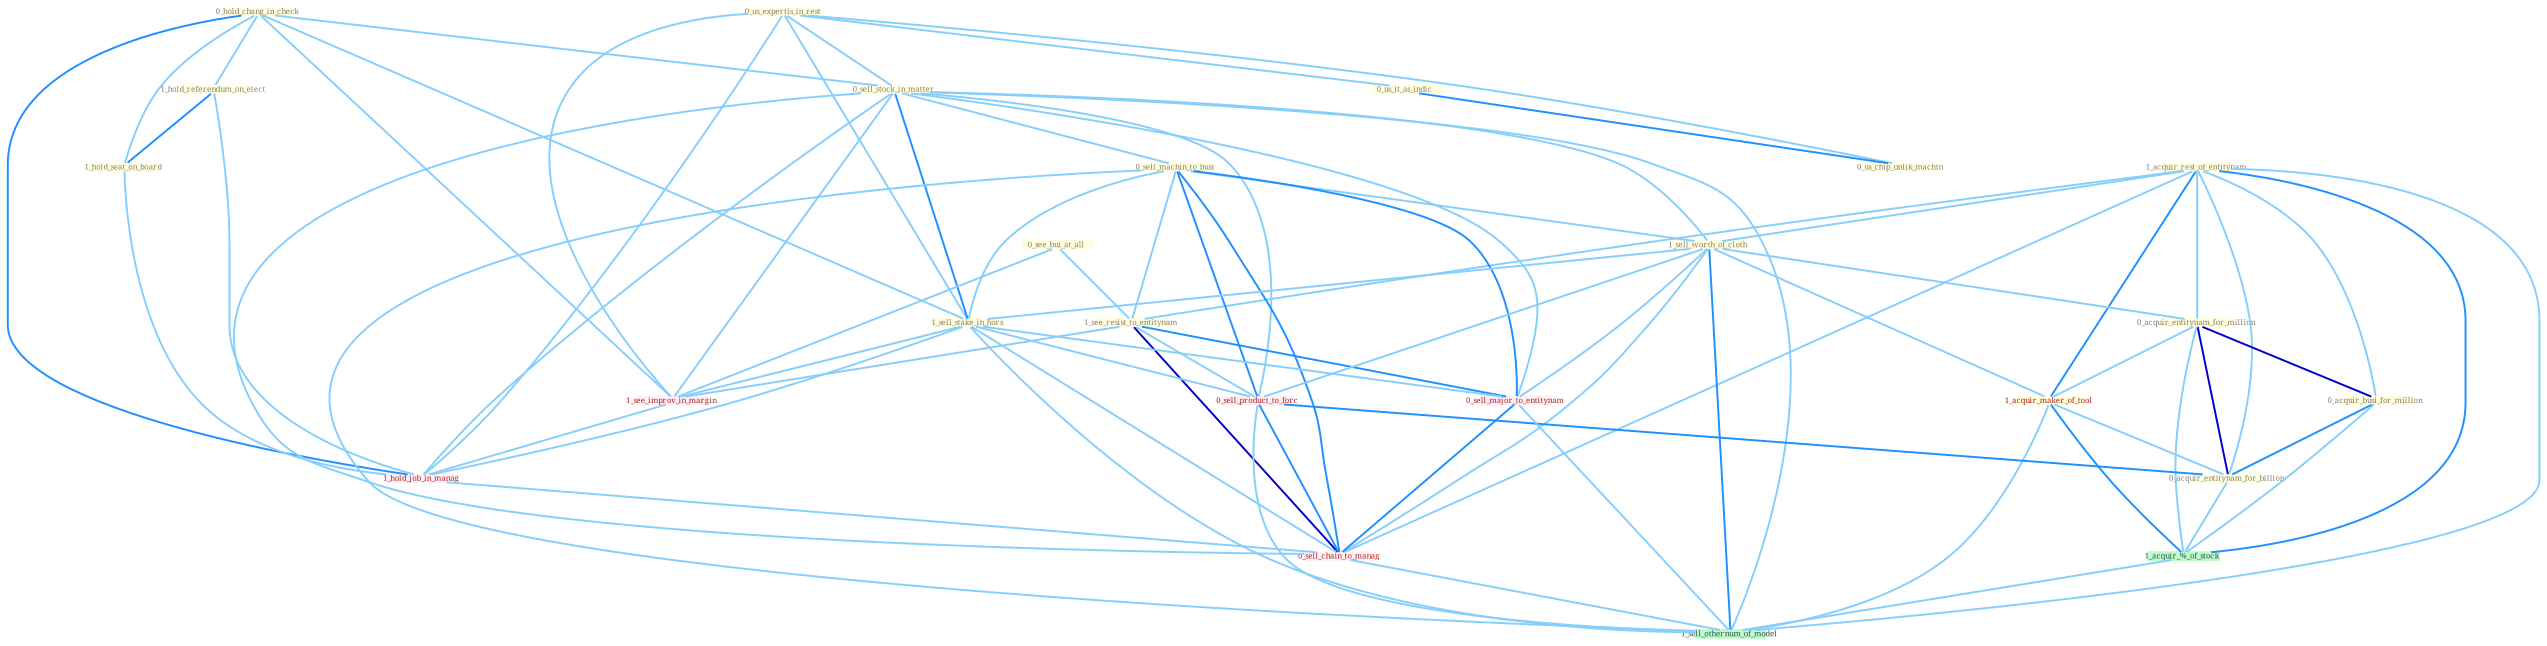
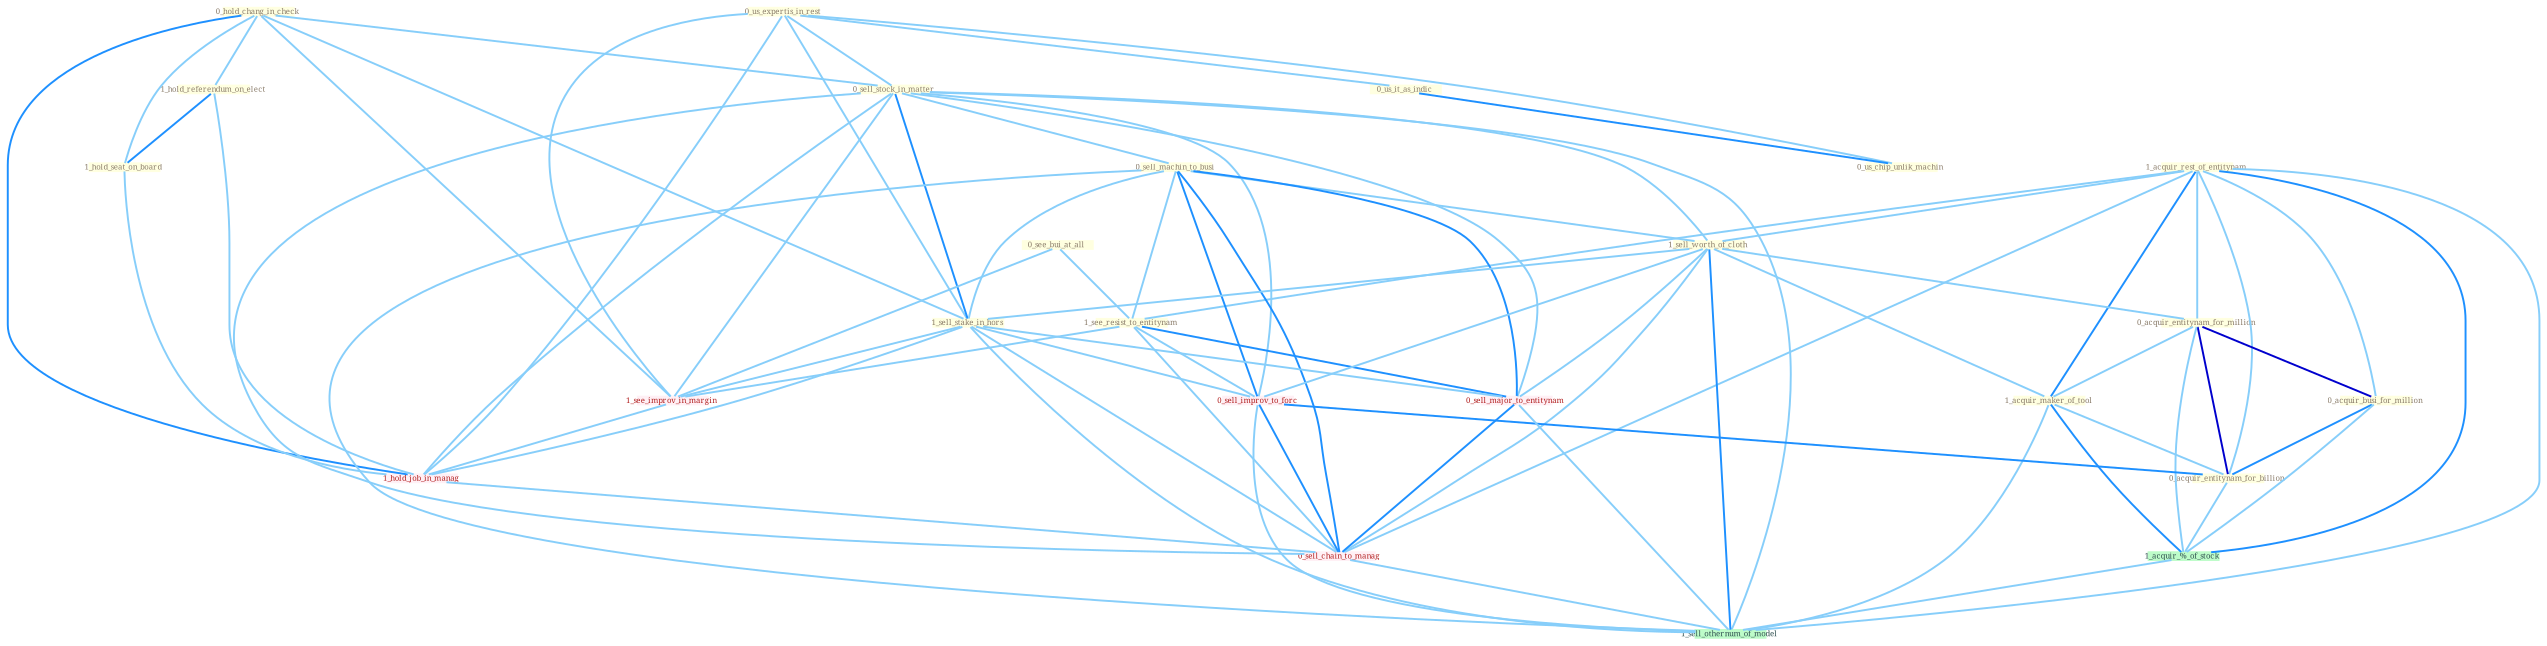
  graph {
    fontname="Noto Serif"
    node [color="#ffffe0" fixedsize=true fontcolor="#8b7d6b" fontname="Noto Serif" fontsize=4 shape=polygon style=filled]
    edge [color="#87cefa" fontname="Noto Serif" w=1]
    "0_hold_chang_in_check " [height=.06 width=.5]
    "0_us_expertis_in_rest " [height=.06 width=.5]
    "1_acquir_rest_of_entitynam " [height=.06 width=.5]
    "0_sell_stock_in_matter " [height=.06 width=.5]
    "0_sell_machin_to_busi " [height=.06 width=.5]
    "0_acquir_entitynam_for_million " [height=.06 width=.5]
    "1_hold_referendum_on_elect " [height=.06 width=.5]
    "0_us_it_as_indic " [height=.06 width=.5]
    "0_see_bui_at_all " [height=.06 width=.5]
    "1_see_resist_to_entitynam " [height=.06 width=.5]
    "0_acquir_busi_for_million " [height=.06 width=.5]
    "1_hold_seat_on_board " [height=.06 width=.5]
-   "1_acquir_maker_of_tool " [fontcolor="#b22222" height=.06 width=.5]
+   "1_acquir_maker_of_tool " [height=.06 width=.5]
    "0_us_chip_unlik_machin " [height=.06 width=.5]
    "1_sell_worth_of_cloth " [height=.06 width=.5]
    "0_acquir_entitynam_for_billion " [height=.06 width=.5]
    "1_sell_stake_in_hors " [height=.06 width=.5]
    "1_see_improv_in_margin " [color="#fff0f5" fontcolor="#b22222" height=.06 width=.5]
    "1_hold_job_in_manag " [color="#fff0f5" fontcolor="#b22222" height=.06 width=.5]
-   "0_sell_product_to_forc " [color="#fff0f5" fontcolor="#b22222" height=.06 width=.5]
+   "0_sell_product_to_forc " [color="#fff0f5" fontcolor="#b22222" height=.06 width=.5 label="0_sell_improv_to_forc"]
    "0_sell_major_to_entitynam " [color="#fff0f5" fontcolor="#b22222" height=.06 width=.5]
    "0_sell_chain_to_manag " [color="#fff0f5" fontcolor="#b22222" height=.06 width=.5]
    "1_acquir_%_of_stock " [color="#BDFCC9" fontcolor="#2f4f4f" height=.06 width=.5]
    "1_sell_othernum_of_model " [color="#BDFCC9" fontcolor="#2f4f4f" height=.06 width=.5]
    subgraph sub_1 {
      "0_hold_chang_in_check "
      "0_us_expertis_in_rest "
      "1_acquir_rest_of_entitynam "
      "0_sell_stock_in_matter "
      "0_sell_machin_to_busi "
      "0_acquir_entitynam_for_million "
      "1_hold_referendum_on_elect "
      "0_us_it_as_indic "
      "0_see_bui_at_all "
      "1_see_resist_to_entitynam "
      "0_acquir_busi_for_million "
      "1_hold_seat_on_board "
      "1_acquir_maker_of_tool "
      "0_us_chip_unlik_machin "
      "1_sell_worth_of_cloth "
      "0_acquir_entitynam_for_billion "
      "1_sell_stake_in_hors "
    }
    subgraph sub_2 {
      "1_see_improv_in_margin "
      "1_hold_job_in_manag "
      "0_sell_product_to_forc "
      "0_sell_major_to_entitynam "
      "0_sell_chain_to_manag "
    }
    "0_hold_chang_in_check " -- "0_sell_stock_in_matter "
    "0_hold_chang_in_check " -- "1_hold_referendum_on_elect "
    "0_hold_chang_in_check " -- "1_hold_seat_on_board "
    "0_hold_chang_in_check " -- "1_sell_stake_in_hors "
    "0_hold_chang_in_check " -- "1_see_improv_in_margin "
    "0_hold_chang_in_check " -- "1_hold_job_in_manag " [color="#1e90ff" w=2]
    "0_us_expertis_in_rest " -- "0_sell_stock_in_matter "
    "0_us_expertis_in_rest " -- "0_us_it_as_indic "
    "0_us_expertis_in_rest " -- "0_us_chip_unlik_machin "
    "0_us_expertis_in_rest " -- "1_sell_stake_in_hors "
    "0_us_expertis_in_rest " -- "1_see_improv_in_margin "
    "0_us_expertis_in_rest " -- "1_hold_job_in_manag "
    "1_acquir_rest_of_entitynam " -- "0_acquir_entitynam_for_million "
    "1_acquir_rest_of_entitynam " -- "1_see_resist_to_entitynam "
    "1_acquir_rest_of_entitynam " -- "0_acquir_busi_for_million "
    "1_acquir_rest_of_entitynam " -- "1_acquir_maker_of_tool " [color="#1e90ff" w=2]
    "1_acquir_rest_of_entitynam " -- "1_sell_worth_of_cloth "
    "1_acquir_rest_of_entitynam " -- "0_acquir_entitynam_for_billion "
    "1_acquir_rest_of_entitynam " -- "0_sell_chain_to_manag "
    "1_acquir_rest_of_entitynam " -- "1_acquir_%_of_stock " [color="#1e90ff" w=2]
    "1_acquir_rest_of_entitynam " -- "1_sell_othernum_of_model "
    "0_sell_stock_in_matter " -- "0_sell_machin_to_busi "
    "0_sell_stock_in_matter " -- "1_sell_worth_of_cloth "
    "0_sell_stock_in_matter " -- "1_sell_stake_in_hors " [color="#1e90ff" w=2]
    "0_sell_stock_in_matter " -- "1_see_improv_in_margin "
    "0_sell_stock_in_matter " -- "1_hold_job_in_manag "
    "0_sell_stock_in_matter " -- "0_sell_product_to_forc "
    "0_sell_stock_in_matter " -- "0_sell_major_to_entitynam "
    "0_sell_stock_in_matter " -- "0_sell_chain_to_manag "
    "0_sell_stock_in_matter " -- "1_sell_othernum_of_model "
    "0_sell_machin_to_busi " -- "1_see_resist_to_entitynam "
    "0_sell_machin_to_busi " -- "1_sell_worth_of_cloth "
    "0_sell_machin_to_busi " -- "1_sell_stake_in_hors "
    "0_sell_machin_to_busi " -- "0_sell_product_to_forc " [color="#1e90ff" w=2]
    "0_sell_machin_to_busi " -- "0_sell_major_to_entitynam " [color="#1e90ff" w=2]
    "0_sell_machin_to_busi " -- "0_sell_chain_to_manag " [color="#1e90ff" w=2]
    "0_sell_machin_to_busi " -- "1_sell_othernum_of_model "
    "0_acquir_entitynam_for_million " -- "0_acquir_busi_for_million " [color="#0000cd" w=3]
    "0_acquir_entitynam_for_million " -- "1_acquir_maker_of_tool "
    "0_acquir_entitynam_for_million " -- "0_acquir_entitynam_for_billion " [color="#0000cd" w=3]
    "0_acquir_entitynam_for_million " -- "1_acquir_%_of_stock "
    "1_hold_referendum_on_elect " -- "1_hold_seat_on_board " [color="#1e90ff" w=2]
    "1_hold_referendum_on_elect " -- "1_hold_job_in_manag "
    "0_us_it_as_indic " -- "0_us_chip_unlik_machin " [color="#1e90ff"]
    "0_see_bui_at_all " -- "1_see_resist_to_entitynam "
    "0_see_bui_at_all " -- "1_see_improv_in_margin "
    "1_see_resist_to_entitynam " -- "1_see_improv_in_margin "
    "1_see_resist_to_entitynam " -- "0_sell_product_to_forc "
    "1_see_resist_to_entitynam " -- "0_sell_major_to_entitynam " [color="#1e90ff" w=2]
-   "1_see_resist_to_entitynam " -- "0_sell_chain_to_manag " [color="#0000cd"]
+   "1_see_resist_to_entitynam " -- "0_sell_chain_to_manag "
    "0_acquir_busi_for_million " -- "0_acquir_entitynam_for_billion " [color="#1e90ff" w=2]
    "0_acquir_busi_for_million " -- "1_acquir_%_of_stock "
    "1_hold_seat_on_board " -- "1_hold_job_in_manag "
    "1_acquir_maker_of_tool " -- "1_sell_worth_of_cloth "
    "1_acquir_maker_of_tool " -- "0_acquir_entitynam_for_billion "
    "1_acquir_maker_of_tool " -- "1_acquir_%_of_stock " [color="#1e90ff" w=2]
    "1_acquir_maker_of_tool " -- "1_sell_othernum_of_model "
    "1_sell_worth_of_cloth " -- "0_acquir_entitynam_for_million "
    "1_sell_worth_of_cloth " -- "1_sell_stake_in_hors "
    "1_sell_worth_of_cloth " -- "0_sell_product_to_forc "
    "1_sell_worth_of_cloth " -- "0_sell_major_to_entitynam "
    "1_sell_worth_of_cloth " -- "0_sell_chain_to_manag "
    "1_sell_worth_of_cloth " -- "1_sell_othernum_of_model " [color="#1e90ff" w=2]
    "0_acquir_entitynam_for_billion " -- "1_acquir_%_of_stock "
    "1_sell_stake_in_hors " -- "1_see_improv_in_margin "
    "1_sell_stake_in_hors " -- "1_hold_job_in_manag "
    "1_sell_stake_in_hors " -- "0_sell_product_to_forc "
    "1_sell_stake_in_hors " -- "0_sell_major_to_entitynam "
    "1_sell_stake_in_hors " -- "0_sell_chain_to_manag "
    "1_sell_stake_in_hors " -- "1_sell_othernum_of_model "
    "1_see_improv_in_margin " -- "1_hold_job_in_manag "
    "1_hold_job_in_manag " -- "0_sell_chain_to_manag "
    "0_sell_product_to_forc " -- "0_acquir_entitynam_for_billion " [color="#1e90ff" w=2]
    "0_sell_product_to_forc " -- "0_sell_chain_to_manag " [color="#1e90ff" w=2]
    "0_sell_product_to_forc " -- "1_sell_othernum_of_model "
    "0_sell_major_to_entitynam " -- "0_sell_chain_to_manag " [color="#1e90ff" w=2]
    "0_sell_major_to_entitynam " -- "1_sell_othernum_of_model "
    "0_sell_chain_to_manag " -- "1_sell_othernum_of_model "
    "1_acquir_%_of_stock " -- "1_sell_othernum_of_model "
  }
